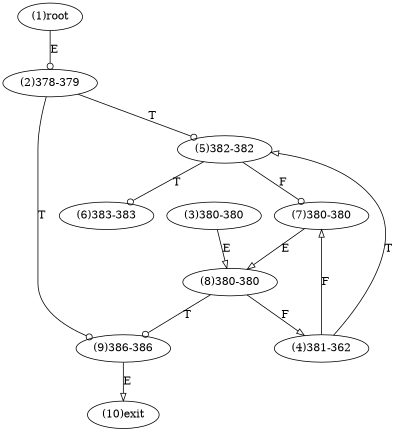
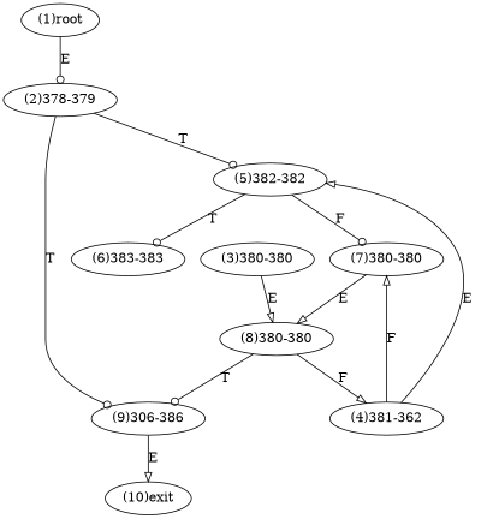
  digraph {
    edge [arrowhead=odot]
    n1 [label="(1)root"]
    n2 [label="(2)378-379"]
-   n3 [label="(9)386-386"]
+   n3 [label="(9)306-386"]
    n4 [label="(5)382-382"]
    n5 [label="(3)380-380"]
    n6 [label="(8)380-380"]
    n7 [label="(10)exit"]
    n8 [label="(4)381-362"]
    n9 [label="(7)380-380"]
    n10 [label="(6)383-383"]
    n1 -> n2 [label=E]
    n2 -> n3 [label=T]
    n2 -> n4 [label=T]
    n3 -> n7 [arrowhead=onormal label=E]
    n4 -> n9 [label=F]
    n4 -> n10 [label=T]
    n5 -> n6 [arrowhead=onormal label=E]
    n6 -> n3 [label=T]
    n6 -> n8 [arrowhead=onormal label=F]
-   n8 -> n4 [arrowhead=onormal label=T]
+   n8 -> n4 [arrowhead=onormal label=E]
    n8 -> n9 [arrowhead=onormal label=F]
    n9 -> n6 [arrowhead=onormal label=E]
  }
